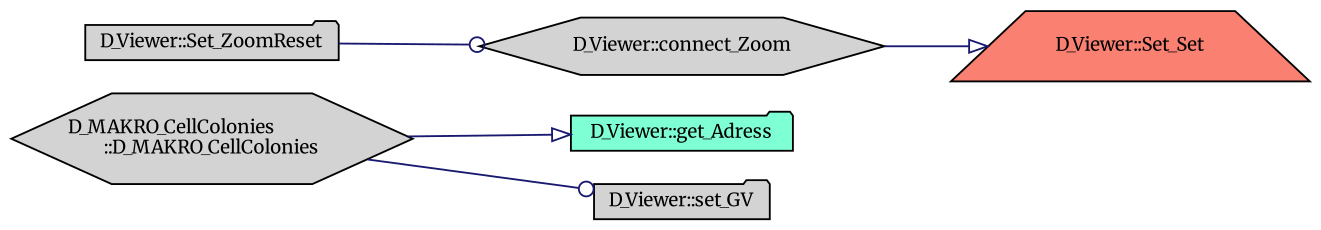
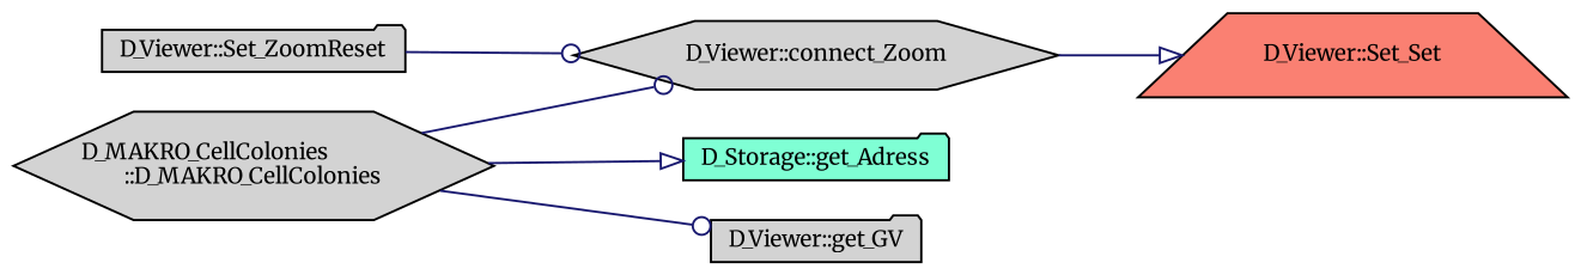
  digraph {
    fontname=Merriweather
    rankdir=LR
    node [color=black fillcolor=lightgrey fontname=Merriweather fontsize=10 shape=folder style=filled]
    edge [arrowhead=odot color=midnightblue fontname=Merriweather fontsize=10 labelfontname=Helvetica labelfontsize=10 style=solid]
    n1 [fontcolor=black height=0.2 label="D_MAKRO_CellColonies\l::D_MAKRO_CellColonies" shape=hexagon width=0.4]
    n2 [height=0.2 label="D_Viewer::connect_Zoom" shape=hexagon width=0.4]
-   n3 [fillcolor=aquamarine height=0.2 label="D_Viewer::get_Adress" width=0.4]
-   n4 [height=0.2 label="D_Viewer::set_GV" width=0.4]
+   n3 [fillcolor=aquamarine height=0.2 label="D_Storage::get_Adress" width=0.4]
+   n4 [height=0.2 label="D_Viewer::get_GV" width=0.4]
    n5 [fillcolor=salmon height=0.2 label="D_Viewer::Set_Set" shape=trapezium width=0.4]
    n6 [height=0.2 label="D_Viewer::Set_ZoomReset" width=0.4]
+   n1 -> n2
    n1 -> n3 [arrowhead=onormal]
    n1 -> n4
    n2 -> n5 [arrowhead=onormal]
    n6 -> n2
  }
